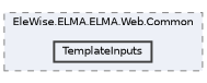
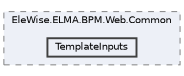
  digraph {
    compound=true
    rankdir=LR
    n1 [color=grey25 fillcolor="#edf0f7" fontname=Helvetica fontsize=10 height=0.2 label=TemplateInputs shape=box style="filled,bold" width=0.4]
    subgraph cluster_1 {
      bgcolor="#edf0f7"
      fontname=Helvetica
      fontsize=10
-     label="EleWise.ELMA.ELMA.Web.Common"
+     label="EleWise.ELMA.BPM.Web.Common"
      pencolor=grey50
      style="filled,dashed"
      n1
    }
  }
